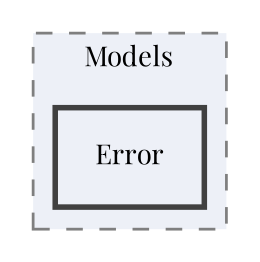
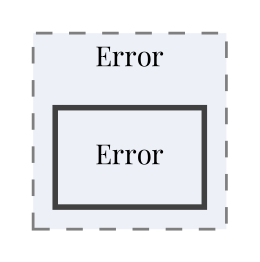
  digraph {
    compound=true
    rankdir=LR
    fontname="Playfair Display"
    n1 [color=grey25 fillcolor="#edf0f7" fontname="Playfair Display" fontsize=10 label=Error shape=box style="filled,bold,"]
    subgraph cluster_1 {
      bgcolor="#edf0f7"
      fontsize=10
-     label=Models
+     label=Error
      pencolor=grey50
      style="filled,dashed,"
      n1
    }
  }
